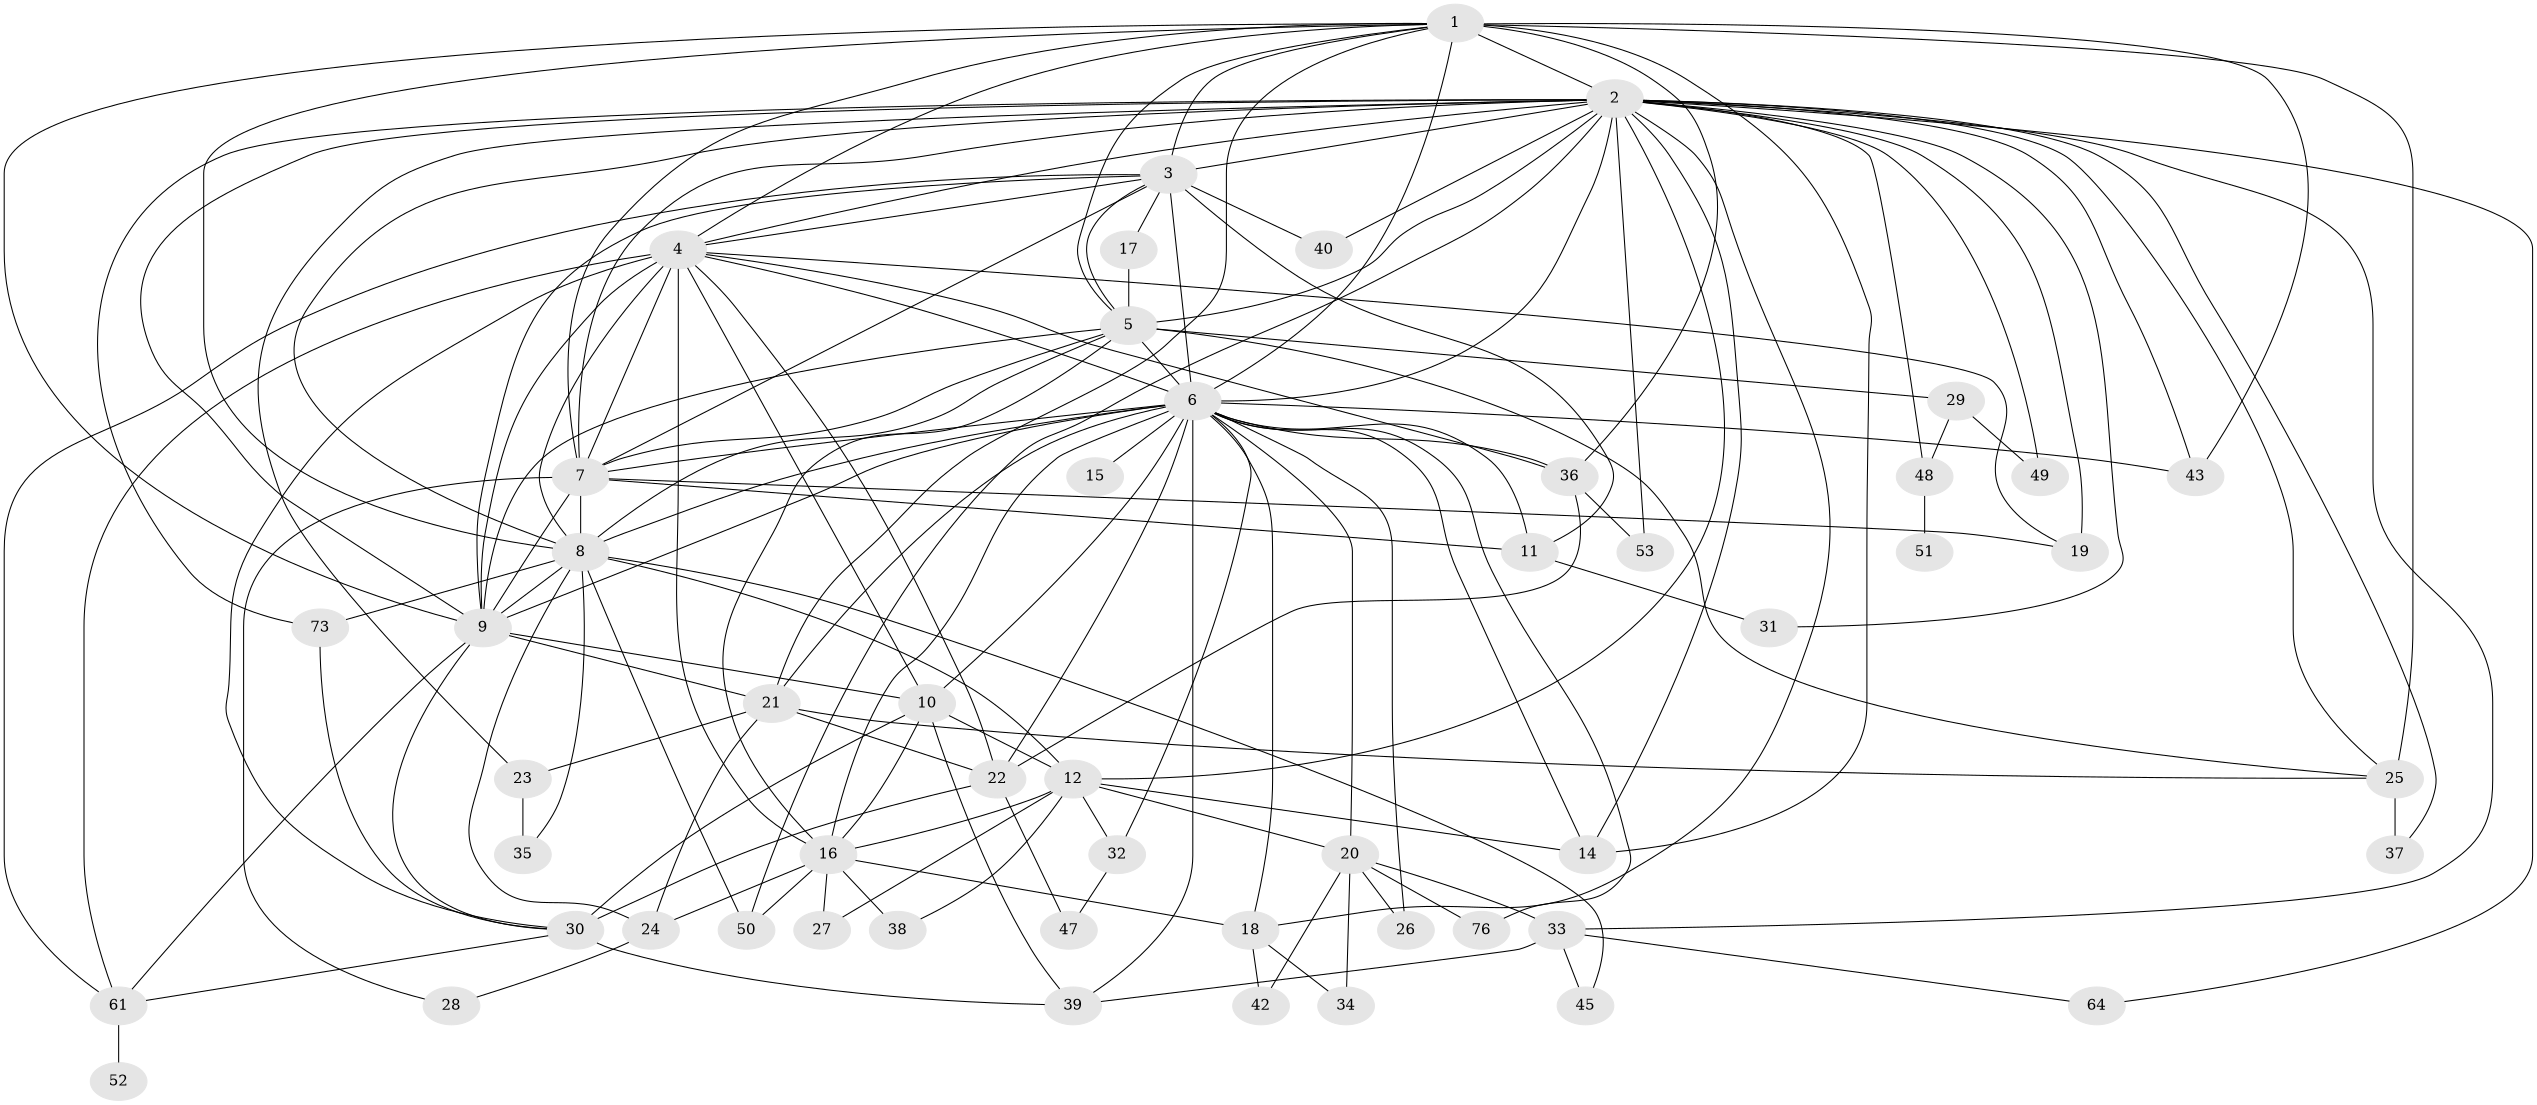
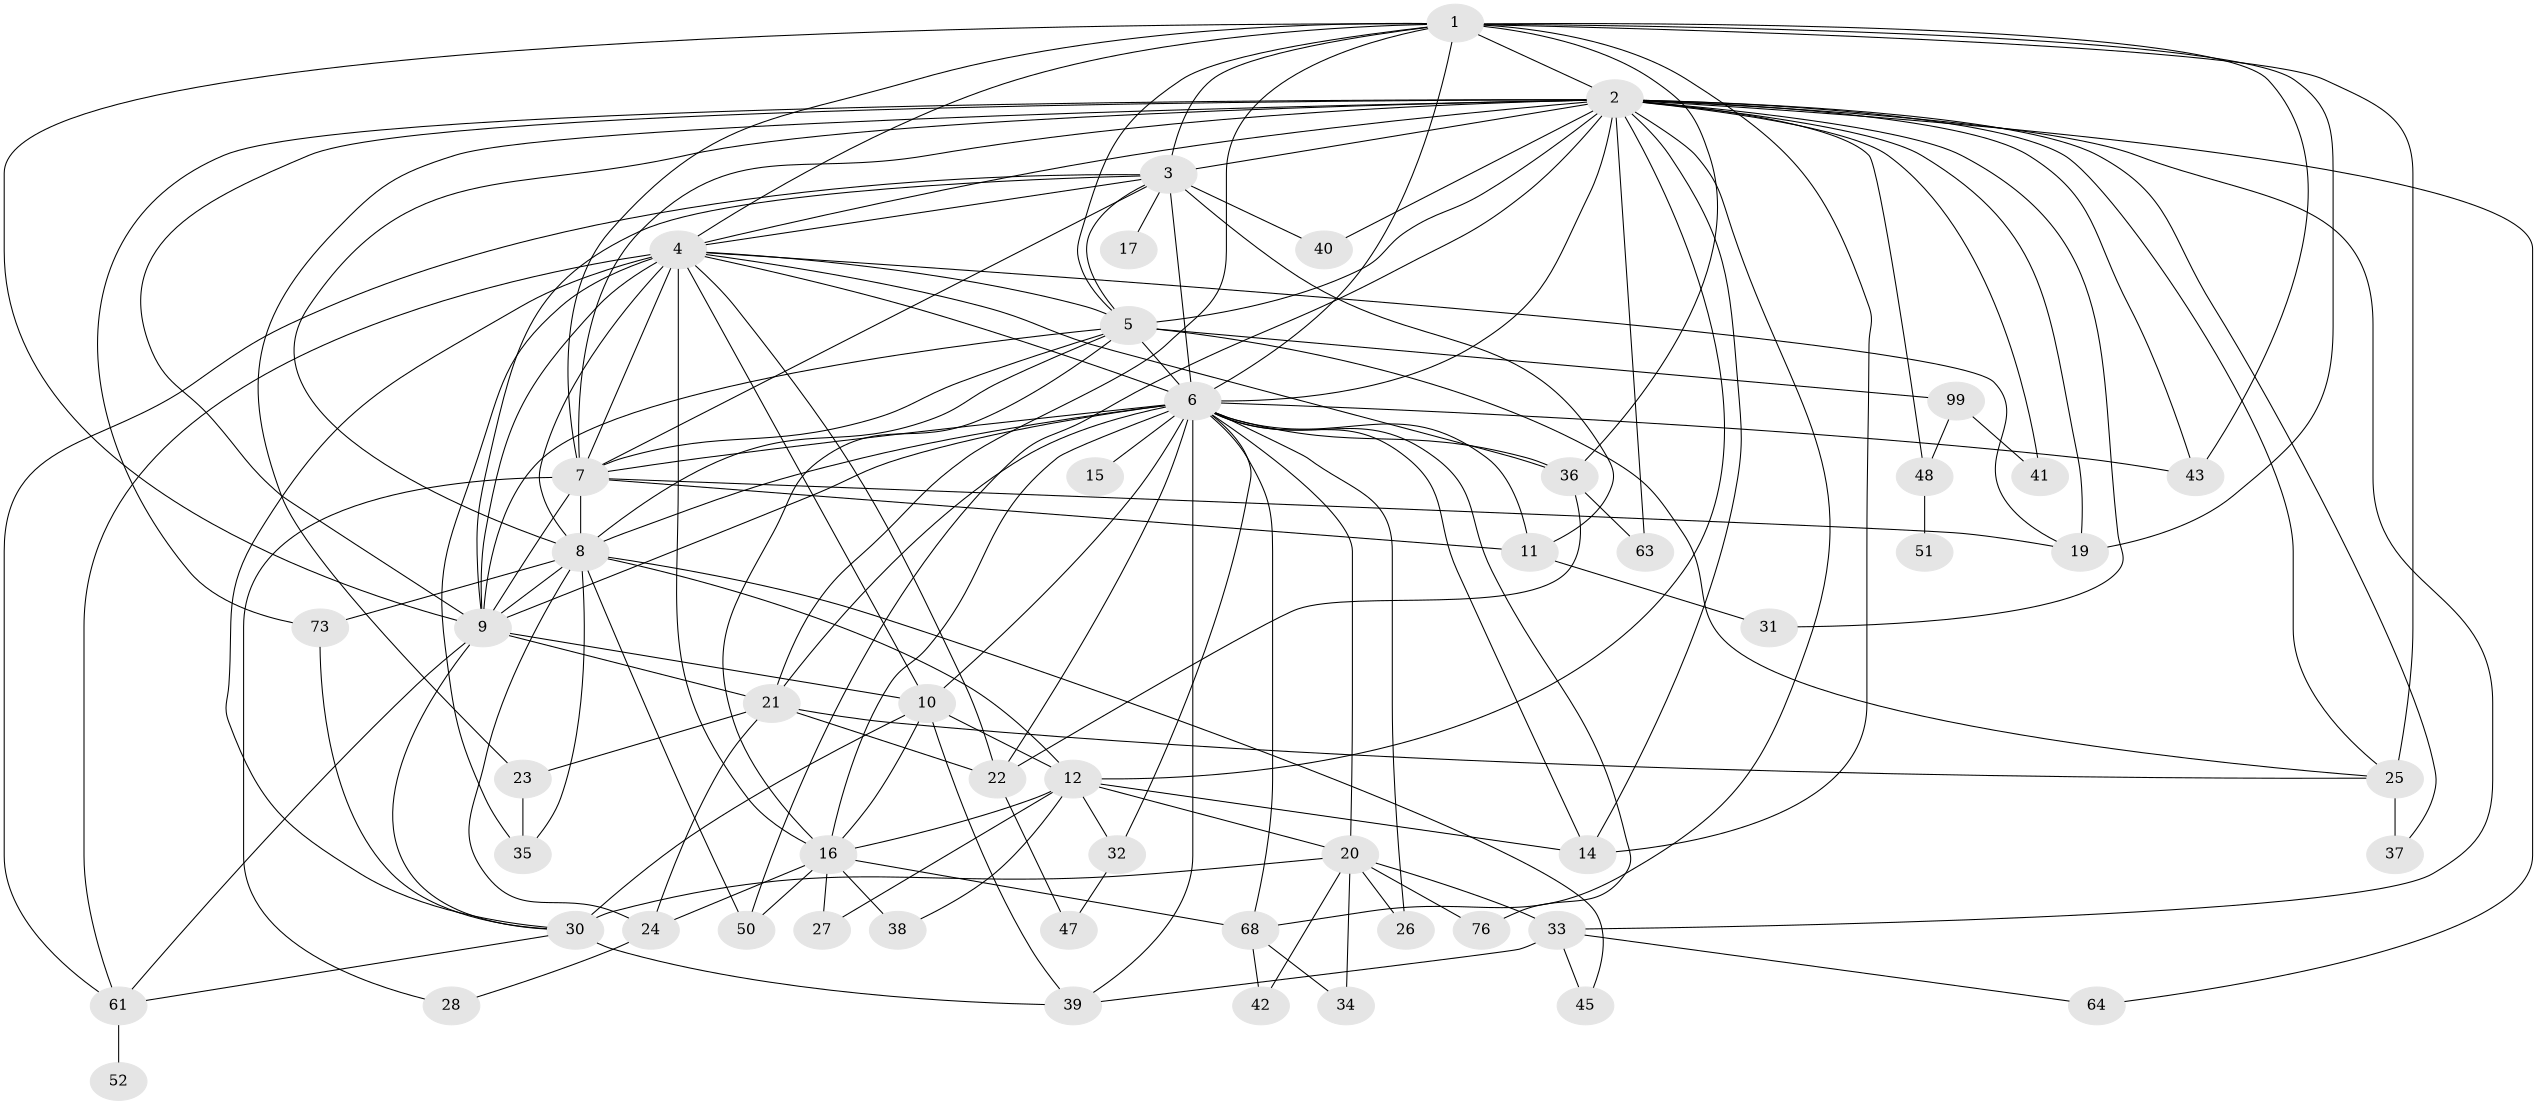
  graph {
    node [color=gray90 style=filled]
    edge [weight=1.0]
    1
    2
    3
    4
    5
    6
    7
    8
    9
    14
    21
    25
    36
    43
    12
    n16 [label=73]
-   18
+   18 [label=68]
    19
    23
    31
    33
    37
    40
    n24 [label=64]
    48
-   49
-   53
+   49 [label=41]
+   53 [label=63]
    50
    11
    17
    n31 [label=61]
    35
    10
    16
    22
    30
-   29
+   29 [label=99]
    15
    20
    26
    32
    39
    n43 [label=76]
    28
    24
    45
    27
    38
    34
    42
    51
    52
    47
    1 -- 2
    1 -- 3
    1 -- 4 [weight=2.0]
    1 -- 5 [weight=2.0]
    1 -- 6 [weight=2.0]
    1 -- 7
-   1 -- 8 [weight=2.0]
+   1 -- 19 [weight=2.0]
    1 -- 9
    1 -- 14
    1 -- 21
    1 -- 25 [weight=4.0]
    1 -- 36 [weight=2.0]
    1 -- 43
    2 -- 3
    2 -- 4
    2 -- 5
    2 -- 6 [weight=3.0]
    2 -- 7
    2 -- 8
    2 -- 9
    2 -- 14
    2 -- 25
    2 -- 43
    2 -- 12
    2 -- n16
    2 -- 18
    2 -- 19
    2 -- 23
    2 -- 31
    2 -- 33
    2 -- 37
    2 -- 40
    2 -- n24
    2 -- 48
    2 -- 49
    2 -- 53
    2 -- 50
    3 -- 4
    3 -- 5
    3 -- 6 [weight=3.0]
    3 -- 7
    3 -- 9
    3 -- 40
    3 -- 11
    3 -- 17
    3 -- n31
-   17 -- 5 [weight=2.0]
+   4 -- 5 [weight=2.0]
    4 -- 6 [weight=2.0]
    4 -- 7 [weight=3.0]
    4 -- 8
    4 -- 9 [weight=2.0]
    4 -- 36
    4 -- 19
    4 -- n31
+   4 -- 35
    4 -- 10
    4 -- 16
    4 -- 22 [weight=2.0]
    4 -- 30
    5 -- 6 [weight=2.0]
    5 -- 7
    5 -- 8
    5 -- 9
    5 -- 25
    5 -- 16
    5 -- 29
    6 -- 7 [weight=2.0]
    6 -- 8 [weight=2.0]
    6 -- 9 [weight=2.0]
    6 -- 14
    6 -- 21
    6 -- 36
    6 -- 43
    6 -- 18 [weight=2.0]
    6 -- 11 [weight=2.0]
    6 -- 10 [weight=2.0]
    6 -- 16
    6 -- 22
    6 -- 15
    6 -- 20 [weight=5.0]
    6 -- 26
    6 -- 32
    6 -- 39
    6 -- n43
    7 -- 8
    7 -- 9 [weight=2.0]
    7 -- 19
    7 -- 11
    7 -- 28
    8 -- 9
    8 -- 12
    8 -- n16
    8 -- 50
    8 -- 35
    8 -- 24
    8 -- 45
    9 -- 21
    9 -- n31
    9 -- 10 [weight=9.0]
    9 -- 30
    21 -- 25
    21 -- 23
    21 -- 22
    21 -- 24
    25 -- 37 [weight=2.0]
    36 -- 53
    36 -- 22
    12 -- 14
    12 -- 16
    12 -- 20
    12 -- 32
    12 -- 27
    12 -- 38
    n16 -- 30
    18 -- 34
    18 -- 42
    23 -- 35
    33 -- n24
    33 -- 39
    33 -- 45
    48 -- 51
    11 -- 31
    n31 -- 52 [weight=2.0]
    10 -- 12 [weight=2.0]
    10 -- 16
    10 -- 30 [weight=2.0]
    10 -- 39
    16 -- 18
    16 -- 50
    16 -- 24
    16 -- 27
    16 -- 38
    22 -- 47
    30 -- n31
    30 -- 39
    29 -- 48
    29 -- 49
    20 -- 33
-   22 -- 30
+   20 -- 30
    20 -- 26
    20 -- n43 [weight=2.0]
    20 -- 34
    20 -- 42
    32 -- 47
    24 -- 28
  }
